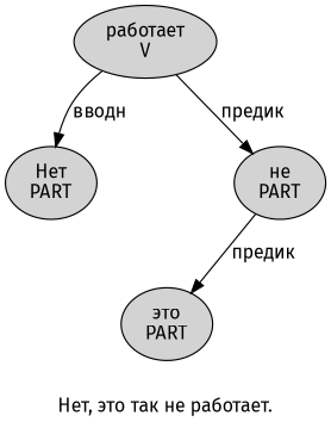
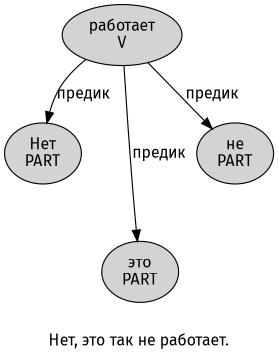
  digraph {
    fontname="Fira Sans"
    label="Нет, это так не работает."
    node [fillcolor=lightgray fontname="Fira Sans" penwidth=1 shape=ellipse style=filled]
    edge [fontname="Fira Sans"]
    n1 [label="Нет\nPART"]
    n2 [label="это\nPART"]
    n3 [label="не\nPART"]
    n4 [label="работает\nV"]
-   n4 -> n1 [label="вводн"]
-   n3 -> n2 [label="предик"]
+   n4 -> n1 [label="предик"]
+   n4 -> n2 [label="предик"]
    n4 -> n3 [label="предик"]
  }
